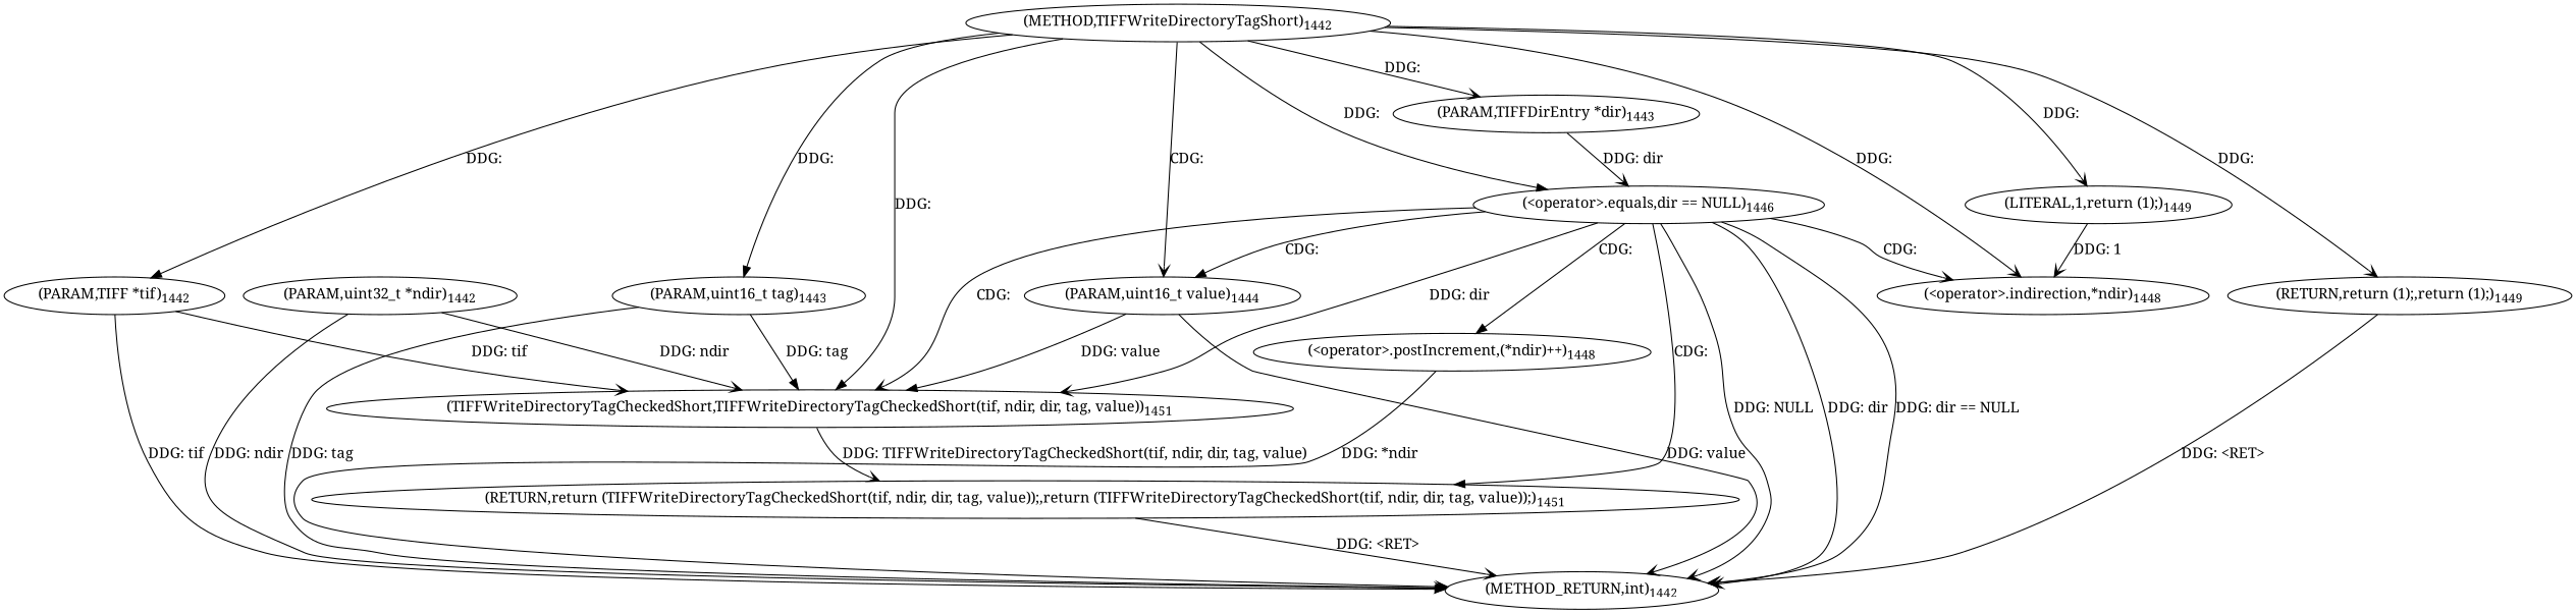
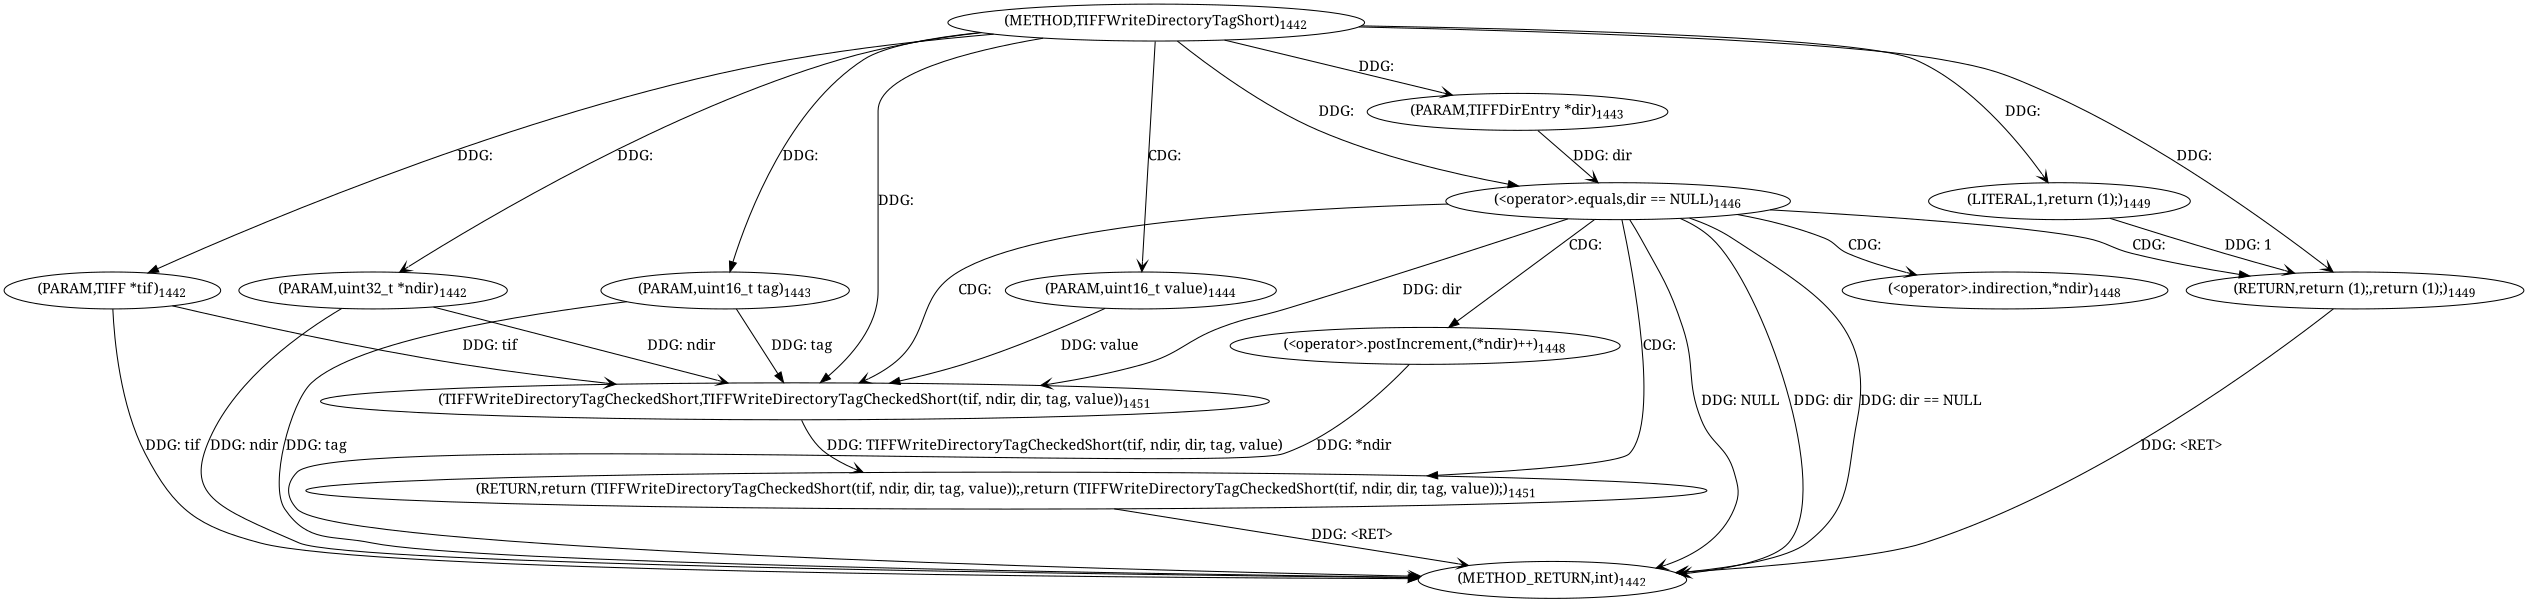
  digraph {
    fontname="Noto Serif"
    node [fontname="Noto Serif"]
    edge [arrowhead=vee fontname="Noto Serif"]
    n1 [label=<(METHOD,TIFFWriteDirectoryTagShort)<SUB>1442</SUB>>]
    n2 [label=<(PARAM,TIFF *tif)<SUB>1442</SUB>>]
    n3 [label=<(PARAM,uint32_t *ndir)<SUB>1442</SUB>>]
    n4 [label=<(PARAM,TIFFDirEntry *dir)<SUB>1443</SUB>>]
    n5 [label=<(PARAM,uint16_t tag)<SUB>1443</SUB>>]
    n6 [label=<(PARAM,uint16_t value)<SUB>1444</SUB>>]
    n7 [label=<(&lt;operator&gt;.equals,dir == NULL)<SUB>1446</SUB>>]
    n8 [label=<(TIFFWriteDirectoryTagCheckedShort,TIFFWriteDirectoryTagCheckedShort(tif, ndir, dir, tag, value))<SUB>1451</SUB>>]
    n9 [label=<(RETURN,return (1);,return (1);)<SUB>1449</SUB>>]
    n10 [label=<(LITERAL,1,return (1);)<SUB>1449</SUB>>]
    n11 [label=<(METHOD_RETURN,int)<SUB>1442</SUB>>]
    n12 [label=<(RETURN,return (TIFFWriteDirectoryTagCheckedShort(tif, ndir, dir, tag, value));,return (TIFFWriteDirectoryTagCheckedShort(tif, ndir, dir, tag, value));)<SUB>1451</SUB>>]
    n13 [label=<(&lt;operator&gt;.postIncrement,(*ndir)++)<SUB>1448</SUB>>]
    n14 [label=<(&lt;operator&gt;.indirection,*ndir)<SUB>1448</SUB>>]
    n1 -> n2 [arrowhead=normal label="DDG: "]
-   n1 -> n14 [label="DDG: "]
+   n1 -> n3 [label="DDG: "]
    n1 -> n4 [label="DDG: "]
    n1 -> n5 [arrowhead=normal label="DDG: "]
    n1 -> n6 [label="CDG: "]
    n1 -> n7 [arrowhead=normal label="DDG: "]
    n1 -> n8 [arrowhead=normal label="DDG: "]
    n1 -> n9 [label="DDG: "]
    n1 -> n10 [label="DDG: "]
    n2 -> n8 [label="DDG: tif"]
    n2 -> n11 [arrowhead=normal label="DDG: tif"]
    n3 -> n8 [label="DDG: ndir"]
    n3 -> n11 [arrowhead=normal label="DDG: ndir"]
    n4 -> n7 [label="DDG: dir"]
    n5 -> n8 [arrowhead=normal label="DDG: tag"]
    n5 -> n11 [label="DDG: tag"]
    n6 -> n8 [arrowhead=normal label="DDG: value"]
-   n6 -> n11 [label="DDG: value"]
    n7 -> n8 [label="DDG: dir"]
    n7 -> n8 [label="CDG: "]
-   n7 -> n6 [arrowhead=normal label="CDG: "]
+   n7 -> n9 [arrowhead=normal label="CDG: "]
    n7 -> n11 [label="DDG: dir"]
    n7 -> n11 [label="DDG: dir == NULL"]
    n7 -> n11 [label="DDG: NULL"]
    n7 -> n12 [arrowhead=normal label="CDG: "]
    n7 -> n13 [arrowhead=normal label="CDG: "]
    n7 -> n14 [label="CDG: "]
    n8 -> n12 [label="DDG: TIFFWriteDirectoryTagCheckedShort(tif, ndir, dir, tag, value)"]
    n9 -> n11 [label="DDG: &lt;RET&gt;"]
-   n10 -> n14 [label="DDG: 1"]
+   n10 -> n9 [label="DDG: 1"]
    n12 -> n11 [label="DDG: &lt;RET&gt;"]
    n13 -> n11 [label="DDG: *ndir"]
  }
